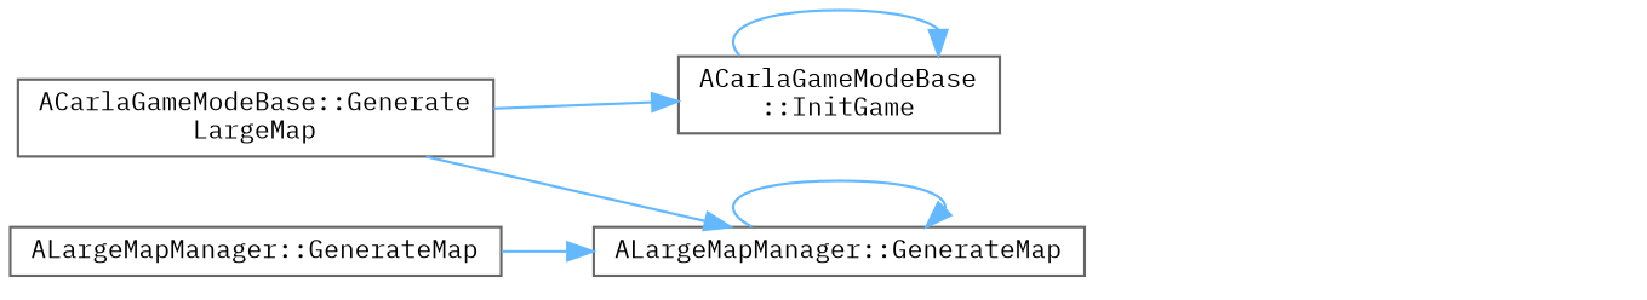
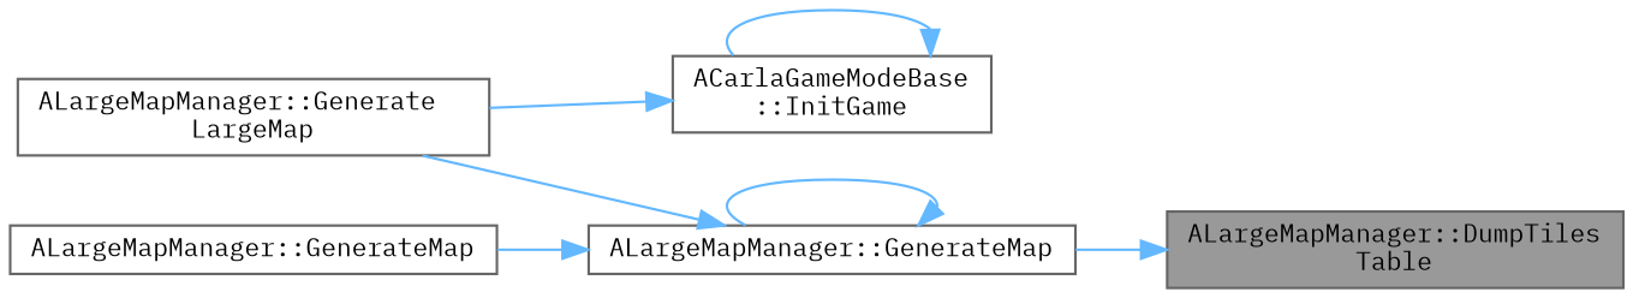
  digraph {
    fontname="IBM Plex Mono"
    rankdir=RL
    node [color=grey40 fillcolor=white fontname="IBM Plex Mono" fontsize=10 shape=box style=filled]
    edge [color=steelblue1 dir=back fontname="IBM Plex Mono" fontsize=10 labelfontname=Helvetica labelfontsize=10 style=solid]
+   n1 [color=gray40 fillcolor=grey60 fontcolor=black height=0.2 label="ALargeMapManager::DumpTiles\lTable" width=0.4]
    n2 [height=0.2 label="ALargeMapManager::GenerateMap" width=0.4]
-   n3 [height=0.2 label="ACarlaGameModeBase::Generate\lLargeMap" width=0.4]
+   n3 [height=0.2 label="ALargeMapManager::Generate\lLargeMap" width=0.4]
    n4 [height=0.2 label="ALargeMapManager::GenerateMap" width=0.4]
    n5 [height=0.2 label="ACarlaGameModeBase\l::InitGame" width=0.4]
+   n1 -> n2
    n2 -> n2
    n2 -> n3
    n2 -> n4
    n5 -> n3
    n5 -> n5
  }
